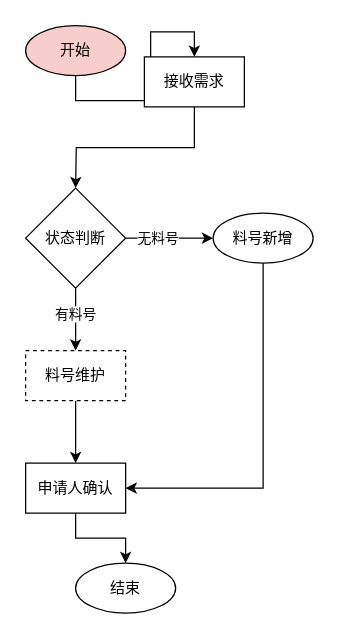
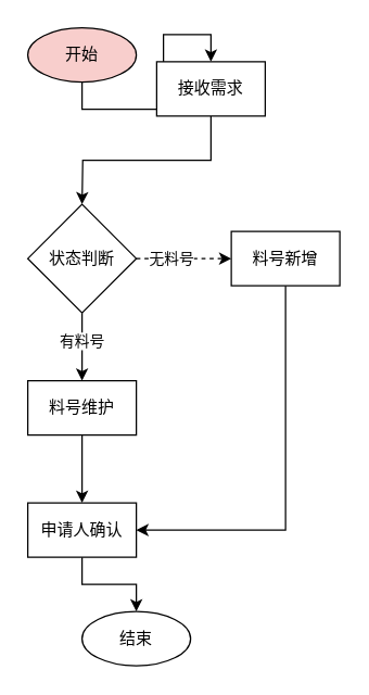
  <mxCell id="0" />
  <mxCell id="1" parent="0" />
  <mxCell id="2" style="edgeStyle=orthogonalEdgeStyle;rounded=0;orthogonalLoop=1;jettySize=auto;html=1;exitX=0.5;exitY=1;exitDx=0;exitDy=0;entryX=0.5;entryY=0;entryDx=0;entryDy=0;" edge="1" parent="1" source="3" target="5"><mxGeometry relative="1" as="geometry" /></mxCell>
  <mxCell id="3" value="开始" style="ellipse;whiteSpace=wrap;html=1;fillColor=#f8cecc;" vertex="1" parent="1"><mxGeometry x="20" y="20" width="80" height="40" as="geometry" /></mxCell>
  <mxCell id="4" style="edgeStyle=orthogonalEdgeStyle;rounded=0;orthogonalLoop=1;jettySize=auto;html=1;exitX=0.5;exitY=1;exitDx=0;exitDy=0;entryX=0.5;entryY=0;entryDx=0;entryDy=0;" edge="1" parent="1" source="5"><mxGeometry relative="1" as="geometry"><mxPoint x="60" y="150" as="targetPoint" /></mxGeometry></mxCell>
  <mxCell id="5" value="接收需求" style="rounded=0;whiteSpace=wrap;html=1;" vertex="1" parent="1"><mxGeometry x="115" y="45" width="80" height="40" as="geometry" /></mxCell>
- <mxCell id="6" style="edgeStyle=orthogonalEdgeStyle;rounded=0;orthogonalLoop=1;jettySize=auto;html=1;exitX=1;exitY=0.5;exitDx=0;exitDy=0;" edge="1" parent="1" source="10" target="14"><mxGeometry relative="1" as="geometry" /></mxCell>
+ <mxCell id="6" style="edgeStyle=orthogonalEdgeStyle;rounded=0;orthogonalLoop=1;jettySize=auto;html=1;exitX=1;exitY=0.5;exitDx=0;exitDy=0;dashed=1;" edge="1" parent="1" source="10" target="14"><mxGeometry relative="1" as="geometry" /></mxCell>
  <mxCell id="7" value="无料号" style="edgeLabel;html=1;align=center;verticalAlign=middle;resizable=0;points=[];" vertex="1" connectable="0" parent="6"><mxGeometry x="-0.278" y="1" relative="1" as="geometry"><mxPoint as="offset" /></mxGeometry></mxCell>
  <mxCell id="8" style="edgeStyle=orthogonalEdgeStyle;rounded=0;orthogonalLoop=1;jettySize=auto;html=1;exitX=0.5;exitY=1;exitDx=0;exitDy=0;entryX=0.5;entryY=0;entryDx=0;entryDy=0;" edge="1" parent="1" source="10" target="12"><mxGeometry relative="1" as="geometry" /></mxCell>
  <mxCell id="9" value="有料号" style="edgeLabel;html=1;align=center;verticalAlign=middle;resizable=0;points=[];" vertex="1" connectable="0" parent="8"><mxGeometry x="-0.183" y="-1" relative="1" as="geometry"><mxPoint as="offset" /></mxGeometry></mxCell>
  <mxCell id="10" value="状态判断" style="rhombus;whiteSpace=wrap;html=1;" vertex="1" parent="1"><mxGeometry x="20" y="150" width="80" height="80" as="geometry" /></mxCell>
  <mxCell id="11" style="edgeStyle=orthogonalEdgeStyle;rounded=0;orthogonalLoop=1;jettySize=auto;html=1;exitX=0.5;exitY=1;exitDx=0;exitDy=0;entryX=0.5;entryY=0;entryDx=0;entryDy=0;" edge="1" parent="1" source="12" target="16"><mxGeometry relative="1" as="geometry" /></mxCell>
- <mxCell id="12" value="料号维护" style="rounded=0;whiteSpace=wrap;html=1;dashed=1;" vertex="1" parent="1"><mxGeometry x="20" y="280" width="80" height="40" as="geometry" /></mxCell>
+ <mxCell id="12" value="料号维护" style="rounded=0;whiteSpace=wrap;html=1;" vertex="1" parent="1"><mxGeometry x="20" y="280" width="80" height="40" as="geometry" /></mxCell>
  <mxCell id="13" style="edgeStyle=orthogonalEdgeStyle;rounded=0;orthogonalLoop=1;jettySize=auto;html=1;exitX=0.5;exitY=1;exitDx=0;exitDy=0;entryX=1;entryY=0.5;entryDx=0;entryDy=0;" edge="1" parent="1" source="14" target="16"><mxGeometry relative="1" as="geometry" /></mxCell>
- <mxCell id="14" value="料号新增" style="ellipse;whiteSpace=wrap;html=1;" vertex="1" parent="1"><mxGeometry x="170" y="170" width="80" height="40" as="geometry" /></mxCell>
+ <mxCell id="14" value="料号新增" style="rounded=0;whiteSpace=wrap;html=1;" vertex="1" parent="1"><mxGeometry x="170" y="170" width="80" height="40" as="geometry" /></mxCell>
  <mxCell id="15" style="edgeStyle=orthogonalEdgeStyle;rounded=0;orthogonalLoop=1;jettySize=auto;html=1;exitX=0.5;exitY=1;exitDx=0;exitDy=0;entryX=0.5;entryY=0;entryDx=0;entryDy=0;" edge="1" parent="1" source="16" target="17"><mxGeometry relative="1" as="geometry" /></mxCell>
  <mxCell id="16" value="申请人确认" style="rounded=0;whiteSpace=wrap;html=1;" vertex="1" parent="1"><mxGeometry x="20" y="370" width="80" height="40" as="geometry" /></mxCell>
  <mxCell id="17" value="结束" style="ellipse;whiteSpace=wrap;html=1;" vertex="1" parent="1"><mxGeometry x="60" y="450" width="80" height="40" as="geometry" /></mxCell>
